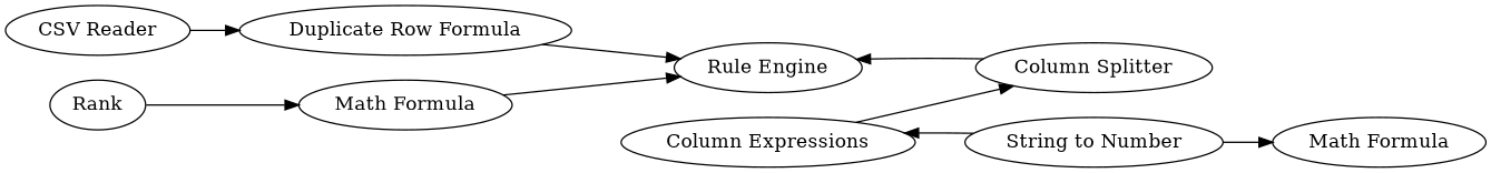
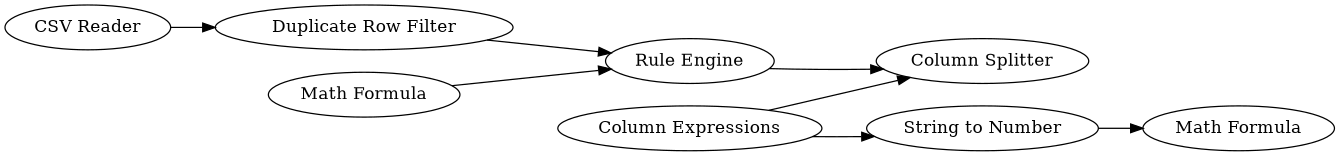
  digraph {
    rankdir=LR
    n1 [label="CSV Reader"]
-   n2 [label="Duplicate Row Formula"]
+   n2 [label="Duplicate Row Filter"]
    n3 [label="Rule Engine"]
    n4 [label="Column Splitter"]
    n5 [label="Column Expressions"]
    n6 [label="String to Number"]
-   n7 [label=Rank]
    n8 [label="Math Formula"]
    n9 [label="Math Formula"]
    n1 -> n2
    n2 -> n3
-   n4 -> n3
+   n3 -> n4
    n5 -> n4
-   n6 -> n5
+   n5 -> n6
    n6 -> n9
-   n7 -> n8
    n8 -> n3
  }
